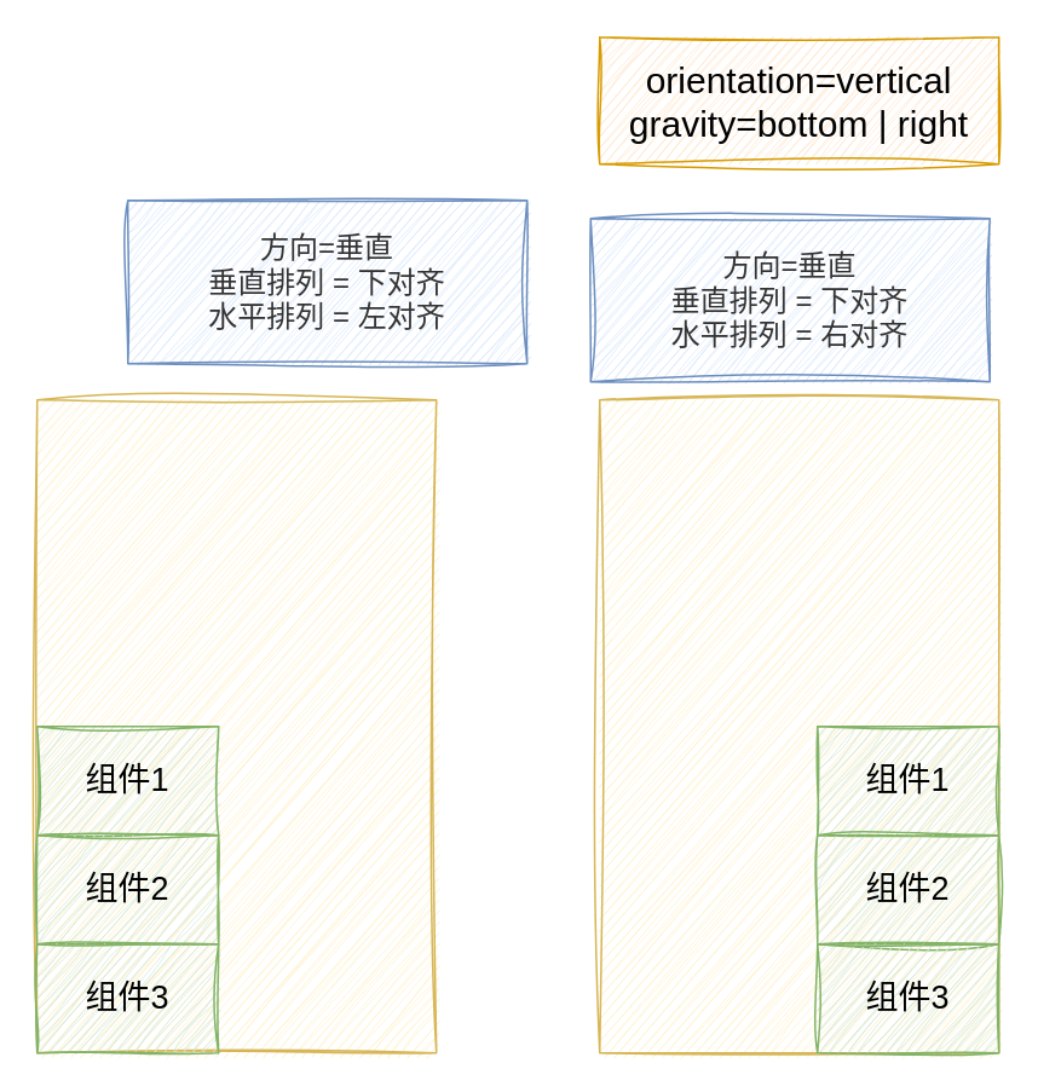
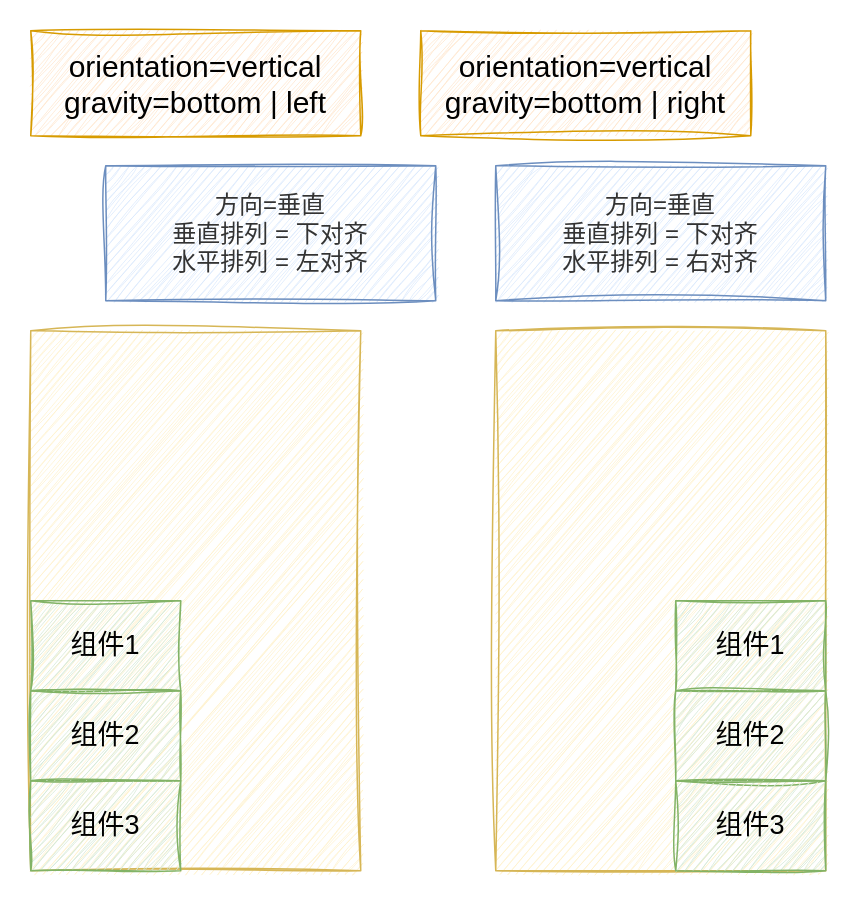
  <mxCell id="0" />
  <mxCell id="1" parent="0" />
  <mxCell id="2" value="" style="rounded=0;whiteSpace=wrap;html=1;fillColor=#fff2cc;strokeColor=#d6b656;shadow=0;sketch=1;curveFitting=1;jiggle=2;" vertex="1" parent="1"><mxGeometry x="20" y="220" width="220" height="360" as="geometry" /></mxCell>
  <mxCell id="3" value="&lt;font style=&quot;font-size: 18px;&quot;&gt;组件1&lt;/font&gt;" style="rounded=0;whiteSpace=wrap;html=1;fillColor=#d5e8d4;strokeColor=#82b366;shadow=0;sketch=1;curveFitting=1;jiggle=2;" vertex="1" parent="1"><mxGeometry x="20" y="400" width="100" height="60" as="geometry" /></mxCell>
  <mxCell id="4" value="&lt;font style=&quot;font-size: 18px;&quot;&gt;组件2&lt;/font&gt;" style="rounded=0;whiteSpace=wrap;html=1;fillColor=#d5e8d4;strokeColor=#82b366;shadow=0;sketch=1;curveFitting=1;jiggle=2;" vertex="1" parent="1"><mxGeometry x="20" y="460" width="100" height="60" as="geometry" /></mxCell>
  <mxCell id="5" value="&lt;font style=&quot;font-size: 18px;&quot;&gt;组件3&lt;/font&gt;" style="rounded=0;whiteSpace=wrap;html=1;fillColor=#d5e8d4;strokeColor=#82b366;shadow=0;sketch=1;curveFitting=1;jiggle=2;" vertex="1" parent="1"><mxGeometry x="20" y="520" width="100" height="60" as="geometry" /></mxCell>
+ <mxCell id="6" value="orientation=vertical&lt;div&gt;gravity=bottom | left&lt;/div&gt;" style="text;html=1;align=center;verticalAlign=middle;whiteSpace=wrap;rounded=0;fontSize=20;fillColor=#ffe6cc;strokeColor=#d79b00;sketch=1;curveFitting=1;jiggle=2;" vertex="1" parent="1"><mxGeometry x="20" y="20" width="220" height="70" as="geometry" /></mxCell>
  <mxCell id="7" value="" style="rounded=0;whiteSpace=wrap;html=1;fillColor=#fff2cc;strokeColor=#d6b656;shadow=0;sketch=1;curveFitting=1;jiggle=2;" vertex="1" parent="1"><mxGeometry x="330" y="220" width="220" height="360" as="geometry" /></mxCell>
  <mxCell id="8" value="&lt;font style=&quot;font-size: 18px;&quot;&gt;组件1&lt;/font&gt;" style="rounded=0;whiteSpace=wrap;html=1;fillColor=#d5e8d4;strokeColor=#82b366;shadow=0;sketch=1;curveFitting=1;jiggle=2;" vertex="1" parent="1"><mxGeometry x="450" y="400" width="100" height="60" as="geometry" /></mxCell>
  <mxCell id="9" value="&lt;font style=&quot;font-size: 18px;&quot;&gt;组件2&lt;/font&gt;" style="rounded=0;whiteSpace=wrap;html=1;fillColor=#d5e8d4;strokeColor=#82b366;shadow=0;sketch=1;curveFitting=1;jiggle=2;" vertex="1" parent="1"><mxGeometry x="450" y="460" width="100" height="60" as="geometry" /></mxCell>
  <mxCell id="10" value="&lt;font style=&quot;font-size: 18px;&quot;&gt;组件3&lt;/font&gt;" style="rounded=0;whiteSpace=wrap;html=1;fillColor=#d5e8d4;strokeColor=#82b366;shadow=0;sketch=1;curveFitting=1;jiggle=2;" vertex="1" parent="1"><mxGeometry x="450" y="520" width="100" height="60" as="geometry" /></mxCell>
  <mxCell id="11" value="&lt;font style=&quot;font-size: 16px;&quot;&gt;方向=垂直&lt;/font&gt;&lt;div&gt;&lt;font style=&quot;font-size: 16px;&quot;&gt;垂直排列 = 下对齐&lt;/font&gt;&lt;div&gt;&lt;font style=&quot;font-size: 16px;&quot;&gt;水平排列 = 左对齐&lt;/font&gt;&lt;/div&gt;&lt;/div&gt;" style="text;html=1;align=center;verticalAlign=middle;whiteSpace=wrap;rounded=0;fillColor=#dae8fc;strokeColor=#6c8ebf;fontColor=#333333;sketch=1;curveFitting=1;jiggle=2;" vertex="1" parent="1"><mxGeometry x="70" y="110" width="220" height="90" as="geometry" /></mxCell>
- <mxCell id="12" value="orientation=vertical&lt;div&gt;gravity=bottom | right&lt;/div&gt;" style="text;html=1;align=center;verticalAlign=middle;whiteSpace=wrap;rounded=0;fontSize=20;fillColor=#ffe6cc;strokeColor=#d79b00;sketch=1;curveFitting=1;jiggle=2;" vertex="1" parent="1"><mxGeometry x="330" y="20" width="220" height="70" as="geometry" /></mxCell>
- <mxCell id="13" value="&lt;font style=&quot;font-size: 16px;&quot;&gt;方向=垂直&lt;/font&gt;&lt;div&gt;&lt;font style=&quot;font-size: 16px;&quot;&gt;垂直排列 =&amp;nbsp;&lt;/font&gt;&lt;span style=&quot;font-size: 16px;&quot;&gt;下对齐&lt;/span&gt;&lt;div&gt;&lt;font style=&quot;font-size: 16px;&quot;&gt;水平排列 = 右对齐&lt;/font&gt;&lt;/div&gt;&lt;/div&gt;" style="text;html=1;align=center;verticalAlign=middle;whiteSpace=wrap;rounded=0;fillColor=#dae8fc;strokeColor=#6c8ebf;fontColor=#333333;sketch=1;curveFitting=1;jiggle=2;" vertex="1" parent="1"><mxGeometry x="325" y="120" width="220" height="90" as="geometry" /></mxCell>
+ <mxCell id="12" value="orientation=vertical&lt;div&gt;gravity=bottom | right&lt;/div&gt;" style="text;html=1;align=center;verticalAlign=middle;whiteSpace=wrap;rounded=0;fontSize=20;fillColor=#ffe6cc;strokeColor=#d79b00;sketch=1;curveFitting=1;jiggle=2;" vertex="1" parent="1"><mxGeometry x="280" y="20" width="220" height="70" as="geometry" /></mxCell>
+ <mxCell id="13" value="&lt;font style=&quot;font-size: 16px;&quot;&gt;方向=垂直&lt;/font&gt;&lt;div&gt;&lt;font style=&quot;font-size: 16px;&quot;&gt;垂直排列 =&amp;nbsp;&lt;/font&gt;&lt;span style=&quot;font-size: 16px;&quot;&gt;下对齐&lt;/span&gt;&lt;div&gt;&lt;font style=&quot;font-size: 16px;&quot;&gt;水平排列 = 右对齐&lt;/font&gt;&lt;/div&gt;&lt;/div&gt;" style="text;html=1;align=center;verticalAlign=middle;whiteSpace=wrap;rounded=0;fillColor=#dae8fc;strokeColor=#6c8ebf;fontColor=#333333;sketch=1;curveFitting=1;jiggle=2;" vertex="1" parent="1"><mxGeometry x="330" y="110" width="220" height="90" as="geometry" /></mxCell>
